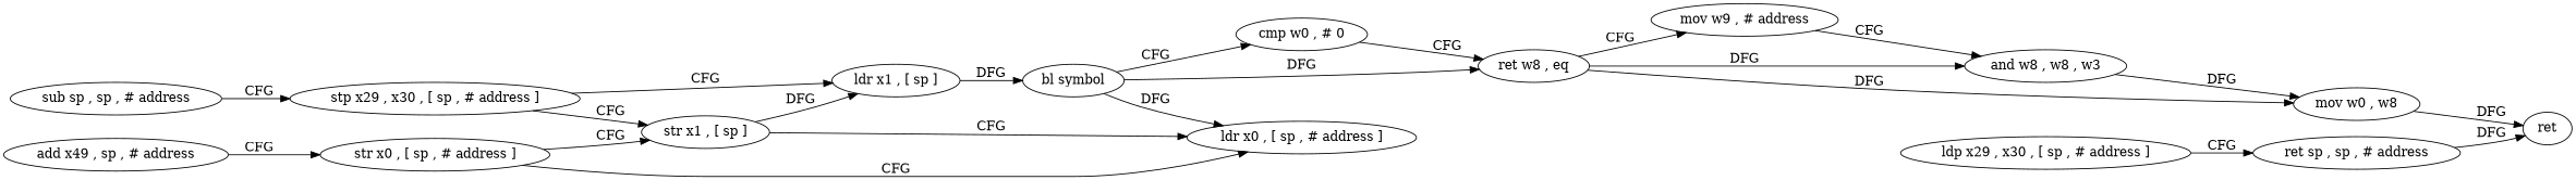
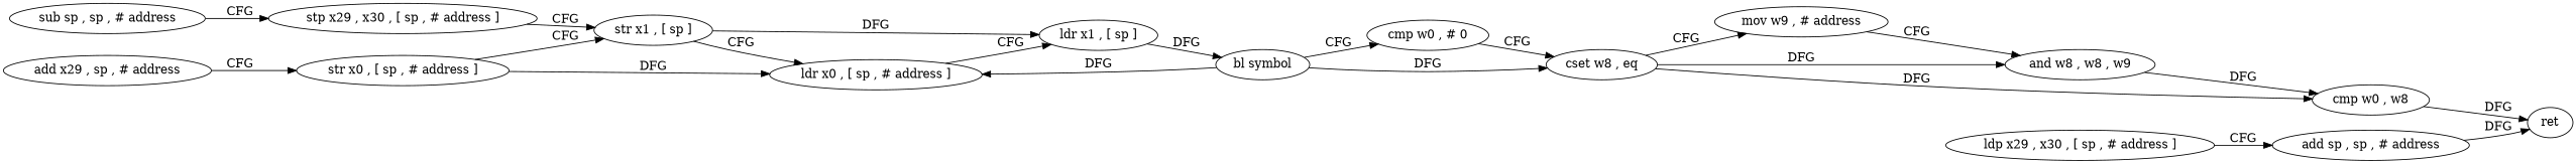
  digraph {
    rankdir=LR
    n1 [label="sub sp , sp , # address"]
    n2 [label="stp x29 , x30 , [ sp , # address ]"]
    n3 [label="str x1 , [ sp ]"]
-   n4 [label="add x49 , sp , # address"]
+   n4 [label="add x29 , sp , # address"]
    n5 [label="str x0 , [ sp , # address ]"]
    n6 [label="ldr x0 , [ sp , # address ]"]
    n7 [label="ldr x1 , [ sp ]"]
    n8 [label="bl symbol"]
    n9 [label="cmp w0 , # 0"]
-   n10 [label="ret w8 , eq"]
+   n10 [label="cset w8 , eq"]
    n11 [label="mov w9 , # address"]
-   n12 [label="and w8 , w8 , w3"]
-   n13 [label="mov w0 , w8"]
+   n12 [label="and w8 , w8 , w9"]
+   n13 [label="cmp w0 , w8"]
    n14 [label=ret]
    n15 [label="ldp x29 , x30 , [ sp , # address ]"]
-   n16 [label="ret sp , sp , # address"]
+   n16 [label="add sp , sp , # address"]
    n1 -> n2 [label=CFG]
    n2 -> n3 [label=CFG]
    n3 -> n6 [label=CFG]
    n3 -> n7 [label=DFG]
    n4 -> n5 [label=CFG]
    n5 -> n3 [label=CFG]
-   n5 -> n6 [label=CFG]
-   n2 -> n7 [label=CFG]
+   n5 -> n6 [label=DFG]
+   n6 -> n7 [label=CFG]
    n7 -> n8 [label=DFG]
    n8 -> n6 [label=DFG]
    n8 -> n9 [label=CFG]
    n8 -> n10 [label=DFG]
    n9 -> n10 [label=CFG]
    n10 -> n11 [label=CFG]
    n10 -> n12 [label=DFG]
    n10 -> n13 [label=DFG]
    n11 -> n12 [label=CFG]
    n12 -> n13 [label=DFG]
    n13 -> n14 [label=DFG]
    n15 -> n16 [label=CFG]
    n16 -> n14 [label=DFG]
  }
